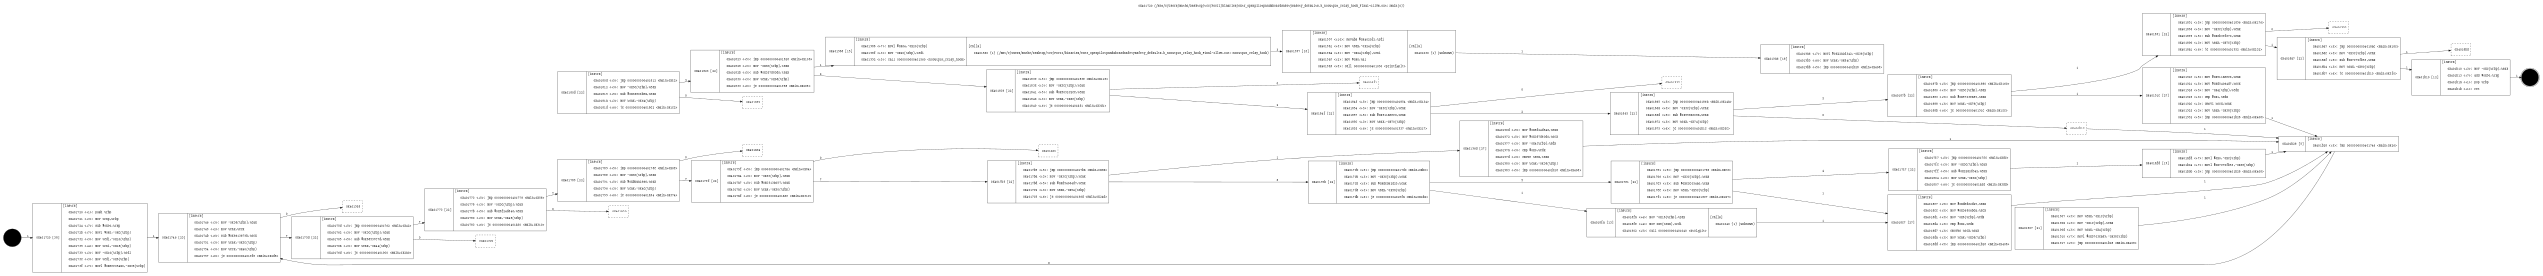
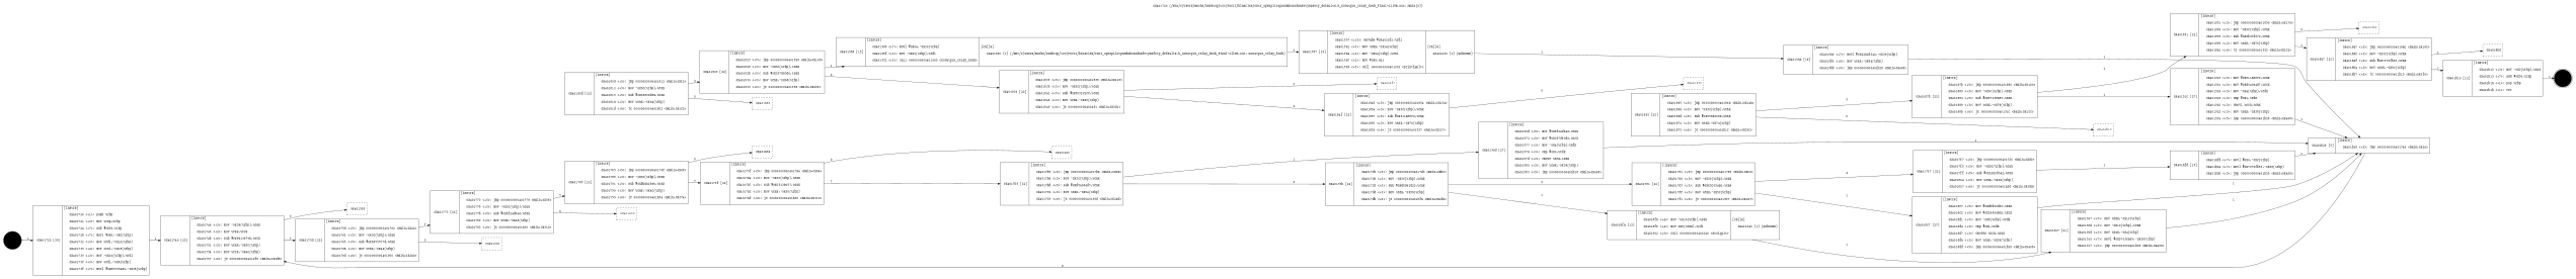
  digraph {
    fontname="Courier Prime"
    label="0x401720 (/mnt/c/Users/mathe/Desktop/tcc/POCII/binaries/extr_openpilotpandaboardsafetysafety_defaults.h_nooutput_relay_hook_Final-ollvm.out::main(0))"
    labelloc=t
    rankdir=LR
    node [fontname="Courier Prime" shape=record]
    edge [fontname="Courier Prime"]
    Entry [fillcolor=black height=0.3 shape=circle style=filled width=0.3]
    n2 [label="{\n     0x401720 [38]\l\n     | [instrs]\l\n     &nbsp;&nbsp;0x401720 \<+1\>: push %rbp\l\n     &nbsp;&nbsp;0x401721 \<+3\>: mov %rsp,%rbp\l\n     &nbsp;&nbsp;0x401724 \<+7\>: sub $0x90,%rsp\l\n     &nbsp;&nbsp;0x40172b \<+7\>: movl $0x0,-0xc(%rbp)\l\n     &nbsp;&nbsp;0x401732 \<+3\>: mov %edi,-0x10(%rbp)\l\n     &nbsp;&nbsp;0x401735 \<+4\>: mov %rsi,-0x18(%rbp)\l\n     &nbsp;&nbsp;0x401739 \<+3\>: mov -0x10(%rbp),%edi\l\n     &nbsp;&nbsp;0x40173c \<+3\>: mov %edi,-0x8(%rbp)\l\n     &nbsp;&nbsp;0x40173f \<+7\>: movl $0xecc054a0,-0x38(%rbp)\l\n  }"]
    n3 [label="{\n     0x401746 [23]\l\n     | [instrs]\l\n     &nbsp;&nbsp;0x401746 \<+3\>: mov -0x38(%rbp),%eax\l\n     &nbsp;&nbsp;0x401749 \<+2\>: mov %eax,%ecx\l\n     &nbsp;&nbsp;0x40174b \<+6\>: sub $0x8613e79b,%ecx\l\n     &nbsp;&nbsp;0x401751 \<+3\>: mov %eax,-0x3c(%rbp)\l\n     &nbsp;&nbsp;0x401754 \<+3\>: mov %ecx,-0x40(%rbp)\l\n     &nbsp;&nbsp;0x401757 \<+6\>: je 00000000004019f8 \<main+0x2d8\>\l\n  }"]
    n4 [label="{\n     0x4019f8\l\n  }" style=dashed]
    n5 [label="{\n     0x40175d [22]\l\n     | [instrs]\l\n     &nbsp;&nbsp;0x40175d \<+5\>: jmp 0000000000401762 \<main+0x42\>\l\n     &nbsp;&nbsp;0x401762 \<+3\>: mov -0x3c(%rbp),%eax\l\n     &nbsp;&nbsp;0x401765 \<+5\>: sub $0x88537c7d,%eax\l\n     &nbsp;&nbsp;0x40176a \<+3\>: mov %eax,-0x44(%rbp)\l\n     &nbsp;&nbsp;0x40176d \<+6\>: je 00000000004019c0 \<main+0x2a0\>\l\n  }"]
    n6 [label="{\n     0x4019c0\l\n  }" style=dashed]
    n7 [label="{\n     0x401773 [22]\l\n     | [instrs]\l\n     &nbsp;&nbsp;0x401773 \<+5\>: jmp 0000000000401778 \<main+0x58\>\l\n     &nbsp;&nbsp;0x401778 \<+3\>: mov -0x3c(%rbp),%eax\l\n     &nbsp;&nbsp;0x40177b \<+5\>: sub $0x8f24d846,%eax\l\n     &nbsp;&nbsp;0x401780 \<+3\>: mov %eax,-0x48(%rbp)\l\n     &nbsp;&nbsp;0x401783 \<+6\>: je 0000000000401a30 \<main+0x310\>\l\n  }"]
    n8 [label="{\n     0x401a30\l\n  }" style=dashed]
    n9 [label="{\n     0x401789 [22]\l\n     | [instrs]\l\n     &nbsp;&nbsp;0x401789 \<+5\>: jmp 000000000040178e \<main+0x6e\>\l\n     &nbsp;&nbsp;0x40178e \<+3\>: mov -0x3c(%rbp),%eax\l\n     &nbsp;&nbsp;0x401791 \<+5\>: sub $0xbbaa286e,%eax\l\n     &nbsp;&nbsp;0x401796 \<+3\>: mov %eax,-0x4c(%rbp)\l\n     &nbsp;&nbsp;0x401799 \<+6\>: je 0000000000401a94 \<main+0x374\>\l\n  }"]
    Exit [fillcolor=black height=0.3 peripheries=2 shape=circle style=filled width=0.3]
    n11 [label="{\n     0x401a94\l\n  }" style=dashed]
    n12 [label="{\n     0x40179f [22]\l\n     | [instrs]\l\n     &nbsp;&nbsp;0x40179f \<+5\>: jmp 00000000004017a4 \<main+0x84\>\l\n     &nbsp;&nbsp;0x4017a4 \<+3\>: mov -0x3c(%rbp),%eax\l\n     &nbsp;&nbsp;0x4017a7 \<+5\>: sub $0xc513a057,%eax\l\n     &nbsp;&nbsp;0x4017ac \<+3\>: mov %eax,-0x50(%rbp)\l\n     &nbsp;&nbsp;0x4017af \<+6\>: je 0000000000401a3c \<main+0x31c\>\l\n  }"]
    n13 [label="{\n     0x4018bd\l\n  }" style=dashed]
    n14 [label="{\n     0x401a3c\l\n  }" style=dashed]
    n15 [label="{\n     0x4017b5 [22]\l\n     | [instrs]\l\n     &nbsp;&nbsp;0x4017b5 \<+5\>: jmp 00000000004017ba \<main+0x9a\>\l\n     &nbsp;&nbsp;0x4017ba \<+3\>: mov -0x3c(%rbp),%eax\l\n     &nbsp;&nbsp;0x4017bd \<+5\>: sub $0xd54064d7,%eax\l\n     &nbsp;&nbsp;0x4017c2 \<+3\>: mov %eax,-0x54(%rbp)\l\n     &nbsp;&nbsp;0x4017c5 \<+6\>: je 000000000040196d \<main+0x24d\>\l\n  }"]
    n16 [label="{\n     0x401b10 [12]\l\n     | [instrs]\l\n     &nbsp;&nbsp;0x401b10 \<+3\>: mov -0xc(%rbp),%eax\l\n     &nbsp;&nbsp;0x401b13 \<+7\>: add $0x90,%rsp\l\n     &nbsp;&nbsp;0x401b1a \<+1\>: pop %rbp\l\n     &nbsp;&nbsp;0x401b1b \<+1\>: ret\l\n  }"]
    n17 [label="{\n     0x40196d [27]\l\n     | [instrs]\l\n     &nbsp;&nbsp;0x40196d \<+5\>: mov $0x8f24d846,%eax\l\n     &nbsp;&nbsp;0x401972 \<+5\>: mov $0x3f7d83d0,%ecx\l\n     &nbsp;&nbsp;0x401977 \<+3\>: mov -0x4(%rbp),%edx\l\n     &nbsp;&nbsp;0x40197a \<+3\>: cmp $0x0,%edx\l\n     &nbsp;&nbsp;0x40197d \<+3\>: cmove %ecx,%eax\l\n     &nbsp;&nbsp;0x401980 \<+3\>: mov %eax,-0x38(%rbp)\l\n     &nbsp;&nbsp;0x401983 \<+5\>: jmp 0000000000401b28 \<main+0x408\>\l\n  }"]
    n18 [label="{\n     0x4017cb [22]\l\n     | [instrs]\l\n     &nbsp;&nbsp;0x4017cb \<+5\>: jmp 00000000004017d0 \<main+0xb0\>\l\n     &nbsp;&nbsp;0x4017d0 \<+3\>: mov -0x3c(%rbp),%eax\l\n     &nbsp;&nbsp;0x4017d3 \<+5\>: sub $0xded62d25,%eax\l\n     &nbsp;&nbsp;0x4017d8 \<+3\>: mov %eax,-0x58(%rbp)\l\n     &nbsp;&nbsp;0x4017db \<+6\>: je 00000000004018fa \<main+0x1da\>\l\n  }"]
    n19 [label="{\n     0x4018a7 [22]\l\n     | [instrs]\l\n     &nbsp;&nbsp;0x4018a7 \<+5\>: jmp 00000000004018ac \<main+0x18c\>\l\n     &nbsp;&nbsp;0x4018ac \<+3\>: mov -0x3c(%rbp),%eax\l\n     &nbsp;&nbsp;0x4018af \<+5\>: sub $0x7c70fb53,%eax\l\n     &nbsp;&nbsp;0x4018b4 \<+3\>: mov %eax,-0x80(%rbp)\l\n     &nbsp;&nbsp;0x4018b7 \<+6\>: je 0000000000401b10 \<main+0x3f0\>\l\n  }"]
    n20 [label="{\n     0x401b28 [5]\l\n     | [instrs]\l\n     &nbsp;&nbsp;0x401b28 \<+5\>: jmp 0000000000401746 \<main+0x26\>\l\n  }"]
    n21 [label="{\n     0x4018fa [13]\l\n     | [instrs]\l\n     &nbsp;&nbsp;0x4018fa \<+4\>: mov -0x18(%rbp),%rax\l\n     &nbsp;&nbsp;0x4018fe \<+4\>: mov 0x8(%rax),%rdi\l\n     &nbsp;&nbsp;0x401902 \<+5\>: call 0000000000401040 \<atoi@plt\>\l\n     | [calls]\l\n     &nbsp;&nbsp;0x401040 \{1\} (unknown)\l\n  }"]
    n22 [label="{\n     0x4017e1 [22]\l\n     | [instrs]\l\n     &nbsp;&nbsp;0x4017e1 \<+5\>: jmp 00000000004017e6 \<main+0xc6\>\l\n     &nbsp;&nbsp;0x4017e6 \<+3\>: mov -0x3c(%rbp),%eax\l\n     &nbsp;&nbsp;0x4017e9 \<+5\>: sub $0xecc054a0,%eax\l\n     &nbsp;&nbsp;0x4017ee \<+3\>: mov %eax,-0x5c(%rbp)\l\n     &nbsp;&nbsp;0x4017f1 \<+6\>: je 00000000004018c7 \<main+0x1a7\>\l\n  }"]
    n23 [label="{\n     0x401952\l\n  }" style=dashed]
    n24 [label="{\n     0x401907 [21]\l\n     | [instrs]\l\n     &nbsp;&nbsp;0x401907 \<+3\>: mov %eax,-0x1c(%rbp)\l\n     &nbsp;&nbsp;0x40190a \<+3\>: mov -0x1c(%rbp),%eax\l\n     &nbsp;&nbsp;0x40190d \<+3\>: mov %eax,-0x4(%rbp)\l\n     &nbsp;&nbsp;0x401910 \<+7\>: movl $0x5703ea89,-0x38(%rbp)\l\n     &nbsp;&nbsp;0x401917 \<+5\>: jmp 0000000000401b28 \<main+0x408\>\l\n  }"]
    n25 [label="{\n     0x4018c7 [27]\l\n     | [instrs]\l\n     &nbsp;&nbsp;0x4018c7 \<+5\>: mov $0xded62d25,%eax\l\n     &nbsp;&nbsp;0x4018cc \<+5\>: mov $0x36806bea,%ecx\l\n     &nbsp;&nbsp;0x4018d1 \<+3\>: mov -0x8(%rbp),%edx\l\n     &nbsp;&nbsp;0x4018d4 \<+3\>: cmp $0x2,%edx\l\n     &nbsp;&nbsp;0x4018d7 \<+3\>: cmovne %ecx,%eax\l\n     &nbsp;&nbsp;0x4018da \<+3\>: mov %eax,-0x38(%rbp)\l\n     &nbsp;&nbsp;0x4018dd \<+5\>: jmp 0000000000401b28 \<main+0x408\>\l\n  }"]
    n26 [label="{\n     0x4017f7 [22]\l\n     | [instrs]\l\n     &nbsp;&nbsp;0x4017f7 \<+5\>: jmp 00000000004017fc \<main+0xdc\>\l\n     &nbsp;&nbsp;0x4017fc \<+3\>: mov -0x3c(%rbp),%eax\l\n     &nbsp;&nbsp;0x4017ff \<+5\>: sub $0x22a2d342,%eax\l\n     &nbsp;&nbsp;0x401804 \<+3\>: mov %eax,-0x60(%rbp)\l\n     &nbsp;&nbsp;0x401807 \<+6\>: je 0000000000401afd \<main+0x3dd\>\l\n  }"]
    n27 [label="{\n     0x4019ae [18]\l\n     | [instrs]\l\n     &nbsp;&nbsp;0x4019ae \<+7\>: movl $0x22a2d342,-0x38(%rbp)\l\n     &nbsp;&nbsp;0x4019b5 \<+6\>: mov %eax,-0x84(%rbp)\l\n     &nbsp;&nbsp;0x4019bb \<+5\>: jmp 0000000000401b28 \<main+0x408\>\l\n  }"]
    n28 [label="{\n     0x401afd [19]\l\n     | [instrs]\l\n     &nbsp;&nbsp;0x401afd \<+7\>: movl $0x0,-0xc(%rbp)\l\n     &nbsp;&nbsp;0x401b04 \<+7\>: movl $0x7c70fb53,-0x38(%rbp)\l\n     &nbsp;&nbsp;0x401b0b \<+5\>: jmp 0000000000401b28 \<main+0x408\>\l\n  }"]
    n29 [label="{\n     0x401997 [23]\l\n     | [instrs]\l\n     &nbsp;&nbsp;0x401997 \<+10\>: movabs $0x4020f2,%rdi\l\n     &nbsp;&nbsp;0x4019a1 \<+3\>: mov %eax,-0x24(%rbp)\l\n     &nbsp;&nbsp;0x4019a4 \<+3\>: mov -0x24(%rbp),%esi\l\n     &nbsp;&nbsp;0x4019a7 \<+2\>: mov $0x0,%al\l\n     &nbsp;&nbsp;0x4019a9 \<+5\>: call 0000000000401030 \<printf@plt\>\l\n     | [calls]\l\n     &nbsp;&nbsp;0x401030 \{1\} (unknown)\l\n  }"]
    n30 [label="{\n     0x40180d [22]\l\n     | [instrs]\l\n     &nbsp;&nbsp;0x40180d \<+5\>: jmp 0000000000401812 \<main+0xf2\>\l\n     &nbsp;&nbsp;0x401812 \<+3\>: mov -0x3c(%rbp),%eax\l\n     &nbsp;&nbsp;0x401815 \<+5\>: sub $0x36806bea,%eax\l\n     &nbsp;&nbsp;0x40181a \<+3\>: mov %eax,-0x64(%rbp)\l\n     &nbsp;&nbsp;0x40181d \<+6\>: je 00000000004018e2 \<main+0x1c2\>\l\n  }"]
    n31 [label="{\n     0x4018e2\l\n  }" style=dashed]
    n32 [label="{\n     0x401823 [22]\l\n     | [instrs]\l\n     &nbsp;&nbsp;0x401823 \<+5\>: jmp 0000000000401828 \<main+0x108\>\l\n     &nbsp;&nbsp;0x401828 \<+3\>: mov -0x3c(%rbp),%eax\l\n     &nbsp;&nbsp;0x40182b \<+5\>: sub $0x3f7d83d0,%eax\l\n     &nbsp;&nbsp;0x401830 \<+3\>: mov %eax,-0x68(%rbp)\l\n     &nbsp;&nbsp;0x401833 \<+6\>: je 0000000000401988 \<main+0x268\>\l\n  }"]
    n33 [label="{\n     0x401891 [22]\l\n     | [instrs]\l\n     &nbsp;&nbsp;0x401891 \<+5\>: jmp 0000000000401896 \<main+0x176\>\l\n     &nbsp;&nbsp;0x401896 \<+3\>: mov -0x3c(%rbp),%eax\l\n     &nbsp;&nbsp;0x401899 \<+5\>: sub $0x6b39f670,%eax\l\n     &nbsp;&nbsp;0x40189e \<+3\>: mov %eax,-0x7c(%rbp)\l\n     &nbsp;&nbsp;0x4018a1 \<+6\>: je 0000000000401952 \<main+0x232\>\l\n  }"]
    n34 [label="{\n     0x401988 [15]\l\n     | [instrs]\l\n     &nbsp;&nbsp;0x401988 \<+7\>: movl $0x64,-0x20(%rbp)\l\n     &nbsp;&nbsp;0x40198f \<+3\>: mov -0x20(%rbp),%edi\l\n     &nbsp;&nbsp;0x401992 \<+5\>: call 0000000000401560 \<nooutput_relay_hook\>\l\n     | [calls]\l\n     &nbsp;&nbsp;0x401560 \{1\} (/mnt/c/Users/mathe/Desktop/tcc/POCII/binaries/extr_openpilotpandaboardsafetysafety_defaults.h_nooutput_relay_hook_Final-ollvm.out::nooutput_relay_hook)\l\n  }"]
    n35 [label="{\n     0x401839 [22]\l\n     | [instrs]\l\n     &nbsp;&nbsp;0x401839 \<+5\>: jmp 000000000040183e \<main+0x11e\>\l\n     &nbsp;&nbsp;0x40183e \<+3\>: mov -0x3c(%rbp),%eax\l\n     &nbsp;&nbsp;0x401841 \<+5\>: sub $0x5032c2ce,%eax\l\n     &nbsp;&nbsp;0x401846 \<+3\>: mov %eax,-0x6c(%rbp)\l\n     &nbsp;&nbsp;0x401849 \<+6\>: je 0000000000401af1 \<main+0x3d1\>\l\n  }"]
    n36 [label="{\n     0x40191c [27]\l\n     | [instrs]\l\n     &nbsp;&nbsp;0x40191c \<+5\>: mov $0x511aeec6,%eax\l\n     &nbsp;&nbsp;0x401921 \<+5\>: mov $0xd54064d7,%ecx\l\n     &nbsp;&nbsp;0x401926 \<+3\>: mov -0x4(%rbp),%edx\l\n     &nbsp;&nbsp;0x401929 \<+3\>: cmp $0x1,%edx\l\n     &nbsp;&nbsp;0x40192c \<+3\>: cmovl %ecx,%eax\l\n     &nbsp;&nbsp;0x40192f \<+3\>: mov %eax,-0x38(%rbp)\l\n     &nbsp;&nbsp;0x401932 \<+5\>: jmp 0000000000401b28 \<main+0x408\>\l\n  }"]
    n37 [label="{\n     0x401af1\l\n  }" style=dashed]
    n38 [label="{\n     0x40184f [22]\l\n     | [instrs]\l\n     &nbsp;&nbsp;0x40184f \<+5\>: jmp 0000000000401854 \<main+0x134\>\l\n     &nbsp;&nbsp;0x401854 \<+3\>: mov -0x3c(%rbp),%eax\l\n     &nbsp;&nbsp;0x401857 \<+5\>: sub $0x511aeec6,%eax\l\n     &nbsp;&nbsp;0x40185c \<+3\>: mov %eax,-0x70(%rbp)\l\n     &nbsp;&nbsp;0x40185f \<+6\>: je 0000000000401937 \<main+0x217\>\l\n  }"]
    n39 [label="{\n     0x40187b [22]\l\n     | [instrs]\l\n     &nbsp;&nbsp;0x40187b \<+5\>: jmp 0000000000401880 \<main+0x160\>\l\n     &nbsp;&nbsp;0x401880 \<+3\>: mov -0x3c(%rbp),%eax\l\n     &nbsp;&nbsp;0x401883 \<+5\>: sub $0x5703ea89,%eax\l\n     &nbsp;&nbsp;0x401888 \<+3\>: mov %eax,-0x78(%rbp)\l\n     &nbsp;&nbsp;0x40188b \<+6\>: je 000000000040191c \<main+0x1fc\>\l\n  }"]
    n40 [label="{\n     0x401865 [22]\l\n     | [instrs]\l\n     &nbsp;&nbsp;0x401865 \<+5\>: jmp 000000000040186a \<main+0x14a\>\l\n     &nbsp;&nbsp;0x40186a \<+3\>: mov -0x3c(%rbp),%eax\l\n     &nbsp;&nbsp;0x40186d \<+5\>: sub $0x559a608a,%eax\l\n     &nbsp;&nbsp;0x401872 \<+3\>: mov %eax,-0x74(%rbp)\l\n     &nbsp;&nbsp;0x401875 \<+6\>: je 0000000000401b1c \<main+0x3fc\>\l\n  }"]
    n41 [label="{\n     0x401937\l\n  }" style=dashed]
    n42 [label="{\n     0x401b1c\l\n  }" style=dashed]
    Entry -> n2 [label=" 1"]
    n2 -> n3 [label=" 1"]
    n3 -> n4 [label=" 0"]
    n3 -> n5 [label=" 7"]
    n5 -> n6 [label=" 0"]
    n5 -> n7 [label=" 7"]
    n7 -> n8 [label=" 0"]
    n7 -> n9 [label=" 7"]
    n9 -> n11 [label=" 0"]
    n9 -> n12 [label=" 7"]
    n12 -> n14 [label=" 0"]
    n12 -> n15 [label=" 7"]
    n15 -> n17 [label=" 1"]
    n15 -> n18 [label=" 6"]
    n16 -> Exit [label=" 1"]
    n17 -> n20 [label=" 1"]
    n18 -> n21 [label=" 1"]
    n18 -> n22 [label=" 5"]
    n19 -> n13 [label=" 1"]
    n19 -> n16 [label=" 1"]
    n20 -> n3 [label=" 6"]
-   n21 -> n25 [label=" 1"]
+   n21 -> n24 [label=" 1"]
    n22 -> n25 [label=" 1"]
    n22 -> n26 [label=" 4"]
    n24 -> n20 [label=" 1"]
    n25 -> n20 [label=" 1"]
    n26 -> n28 [label=" 1"]
-   n42 -> n20 [label=" 1"]
+   n27 -> n20 [label=" 1"]
    n28 -> n20 [label=" 1"]
    n29 -> n27 [label=" 1"]
    n30 -> n31 [label=" 0"]
    n30 -> n32 [label=" 3"]
    n32 -> n34 [label=" 1"]
    n32 -> n35 [label=" 2"]
    n33 -> n19 [label=" 1"]
    n33 -> n23 [label=" 0"]
    n34 -> n29 [label=" 3"]
    n35 -> n37 [label=" 0"]
    n35 -> n38 [label=" 2"]
    n36 -> n20 [label=" 1"]
-   n38 -> n40 [label=" 2"]
    n38 -> n41 [label=" 0"]
    n39 -> n33 [label=" 1"]
    n39 -> n36 [label=" 1"]
    n40 -> n39 [label=" 2"]
    n40 -> n42 [label=" 0"]
  }
